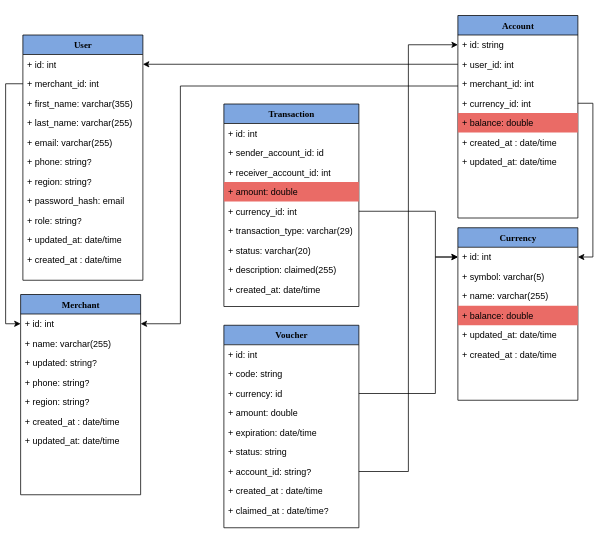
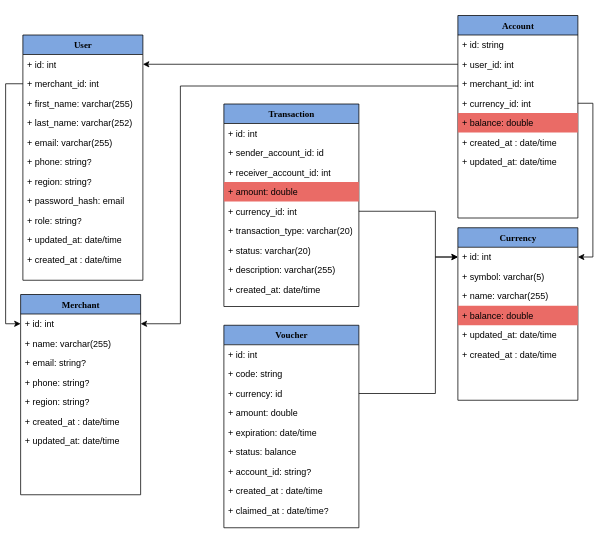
  <mxCell id="0" />
  <mxCell id="1" parent="0" />
  <mxCell id="2" value="User" style="swimlane;html=1;fontStyle=1;align=center;verticalAlign=top;childLayout=stackLayout;horizontal=1;startSize=26;horizontalStack=0;resizeParent=1;resizeLast=0;collapsible=1;marginBottom=0;swimlaneFillColor=#ffffff;rounded=0;shadow=0;comic=0;labelBackgroundColor=none;strokeWidth=1;fillColor=#7EA6E0;fontFamily=Verdana;fontSize=12" parent="1" vertex="1"><mxGeometry x="23" y="46" width="160" height="327" as="geometry" /></mxCell>
  <mxCell id="3" value="+ id: int" style="text;html=1;strokeColor=none;fillColor=none;align=left;verticalAlign=top;spacingLeft=4;spacingRight=4;whiteSpace=wrap;overflow=hidden;rotatable=0;points=[[0,0.5],[1,0.5]];portConstraint=eastwest;" parent="2" vertex="1"><mxGeometry y="26" width="160" height="26" as="geometry" /></mxCell>
  <mxCell id="4" value="+ merchant_id: int" style="text;html=1;strokeColor=none;fillColor=none;align=left;verticalAlign=top;spacingLeft=4;spacingRight=4;whiteSpace=wrap;overflow=hidden;rotatable=0;points=[[0,0.5],[1,0.5]];portConstraint=eastwest;" vertex="1" parent="2"><mxGeometry y="52" width="160" height="26" as="geometry" /></mxCell>
- <mxCell id="5" value="+ first_name: varchar(355)" style="text;html=1;strokeColor=none;fillColor=none;align=left;verticalAlign=top;spacingLeft=4;spacingRight=4;whiteSpace=wrap;overflow=hidden;rotatable=0;points=[[0,0.5],[1,0.5]];portConstraint=eastwest;" parent="2" vertex="1"><mxGeometry y="78" width="160" height="26" as="geometry" /></mxCell>
- <mxCell id="6" value="+ last_name: varchar(255)" style="text;html=1;strokeColor=none;fillColor=none;align=left;verticalAlign=top;spacingLeft=4;spacingRight=4;whiteSpace=wrap;overflow=hidden;rotatable=0;points=[[0,0.5],[1,0.5]];portConstraint=eastwest;" parent="2" vertex="1"><mxGeometry y="104" width="160" height="26" as="geometry" /></mxCell>
+ <mxCell id="5" value="+ first_name: varchar(255)" style="text;html=1;strokeColor=none;fillColor=none;align=left;verticalAlign=top;spacingLeft=4;spacingRight=4;whiteSpace=wrap;overflow=hidden;rotatable=0;points=[[0,0.5],[1,0.5]];portConstraint=eastwest;" parent="2" vertex="1"><mxGeometry y="78" width="160" height="26" as="geometry" /></mxCell>
+ <mxCell id="6" value="+ last_name: varchar(252)" style="text;html=1;strokeColor=none;fillColor=none;align=left;verticalAlign=top;spacingLeft=4;spacingRight=4;whiteSpace=wrap;overflow=hidden;rotatable=0;points=[[0,0.5],[1,0.5]];portConstraint=eastwest;" parent="2" vertex="1"><mxGeometry y="104" width="160" height="26" as="geometry" /></mxCell>
  <mxCell id="7" value="+ email: varchar(255)" style="text;html=1;strokeColor=none;fillColor=none;align=left;verticalAlign=top;spacingLeft=4;spacingRight=4;whiteSpace=wrap;overflow=hidden;rotatable=0;points=[[0,0.5],[1,0.5]];portConstraint=eastwest;" parent="2" vertex="1"><mxGeometry y="130" width="160" height="26" as="geometry" /></mxCell>
  <mxCell id="8" value="+ phone: string?" style="text;html=1;strokeColor=none;fillColor=none;align=left;verticalAlign=top;spacingLeft=4;spacingRight=4;whiteSpace=wrap;overflow=hidden;rotatable=0;points=[[0,0.5],[1,0.5]];portConstraint=eastwest;" parent="2" vertex="1"><mxGeometry y="156" width="160" height="26" as="geometry" /></mxCell>
  <mxCell id="9" value="+ region: string?" style="text;html=1;strokeColor=none;fillColor=none;align=left;verticalAlign=top;spacingLeft=4;spacingRight=4;whiteSpace=wrap;overflow=hidden;rotatable=0;points=[[0,0.5],[1,0.5]];portConstraint=eastwest;" parent="2" vertex="1"><mxGeometry y="182" width="160" height="26" as="geometry" /></mxCell>
  <mxCell id="10" value="+ password_hash: email" style="text;html=1;strokeColor=none;fillColor=none;align=left;verticalAlign=top;spacingLeft=4;spacingRight=4;whiteSpace=wrap;overflow=hidden;rotatable=0;points=[[0,0.5],[1,0.5]];portConstraint=eastwest;" parent="2" vertex="1"><mxGeometry y="208" width="160" height="26" as="geometry" /></mxCell>
  <mxCell id="11" value="+ role: string?" style="text;html=1;strokeColor=none;fillColor=none;align=left;verticalAlign=top;spacingLeft=4;spacingRight=4;whiteSpace=wrap;overflow=hidden;rotatable=0;points=[[0,0.5],[1,0.5]];portConstraint=eastwest;" parent="2" vertex="1"><mxGeometry y="234" width="160" height="26" as="geometry" /></mxCell>
  <mxCell id="12" value="+ updated_at: date/time" style="text;html=1;strokeColor=none;fillColor=none;align=left;verticalAlign=top;spacingLeft=4;spacingRight=4;whiteSpace=wrap;overflow=hidden;rotatable=0;points=[[0,0.5],[1,0.5]];portConstraint=eastwest;" vertex="1" parent="2"><mxGeometry y="260" width="160" height="26" as="geometry" /></mxCell>
  <mxCell id="13" value="+ created_at : date/time" style="text;html=1;strokeColor=none;fillColor=none;align=left;verticalAlign=top;spacingLeft=4;spacingRight=4;whiteSpace=wrap;overflow=hidden;rotatable=0;points=[[0,0.5],[1,0.5]];portConstraint=eastwest;" vertex="1" parent="2"><mxGeometry y="286" width="160" height="26" as="geometry" /></mxCell>
  <mxCell id="14" value="Currency" style="swimlane;html=1;fontStyle=1;align=center;verticalAlign=top;childLayout=stackLayout;horizontal=1;startSize=26;horizontalStack=0;resizeParent=1;resizeLast=0;collapsible=1;marginBottom=0;swimlaneFillColor=#ffffff;rounded=0;shadow=0;comic=0;labelBackgroundColor=none;strokeWidth=1;fillColor=#7EA6E0;fontFamily=Verdana;fontSize=12" parent="1" vertex="1"><mxGeometry x="603" y="303" width="160" height="230" as="geometry" /></mxCell>
  <mxCell id="15" value="+ id: int" style="text;html=1;strokeColor=none;fillColor=none;align=left;verticalAlign=top;spacingLeft=4;spacingRight=4;whiteSpace=wrap;overflow=hidden;rotatable=0;points=[[0,0.5],[1,0.5]];portConstraint=eastwest;" parent="14" vertex="1"><mxGeometry y="26" width="160" height="26" as="geometry" /></mxCell>
  <mxCell id="16" value="+ symbol: varchar(5)" style="text;html=1;strokeColor=none;fillColor=none;align=left;verticalAlign=top;spacingLeft=4;spacingRight=4;whiteSpace=wrap;overflow=hidden;rotatable=0;points=[[0,0.5],[1,0.5]];portConstraint=eastwest;" parent="14" vertex="1"><mxGeometry y="52" width="160" height="26" as="geometry" /></mxCell>
  <mxCell id="17" value="+ name: varchar(255)" style="text;html=1;strokeColor=none;fillColor=none;align=left;verticalAlign=top;spacingLeft=4;spacingRight=4;whiteSpace=wrap;overflow=hidden;rotatable=0;points=[[0,0.5],[1,0.5]];portConstraint=eastwest;" parent="14" vertex="1"><mxGeometry y="78" width="160" height="26" as="geometry" /></mxCell>
  <mxCell id="18" value="+ balance: double" style="text;html=1;strokeColor=none;fillColor=#EA6B66;align=left;verticalAlign=top;spacingLeft=4;spacingRight=4;whiteSpace=wrap;overflow=hidden;rotatable=0;points=[[0,0.5],[1,0.5]];portConstraint=eastwest;" parent="14" vertex="1"><mxGeometry y="104" width="160" height="26" as="geometry" /></mxCell>
  <mxCell id="19" value="+ updated_at: date/time" style="text;html=1;strokeColor=none;fillColor=none;align=left;verticalAlign=top;spacingLeft=4;spacingRight=4;whiteSpace=wrap;overflow=hidden;rotatable=0;points=[[0,0.5],[1,0.5]];portConstraint=eastwest;" vertex="1" parent="14"><mxGeometry y="130" width="160" height="26" as="geometry" /></mxCell>
  <mxCell id="20" value="+ created_at : date/time" style="text;html=1;strokeColor=none;fillColor=none;align=left;verticalAlign=top;spacingLeft=4;spacingRight=4;whiteSpace=wrap;overflow=hidden;rotatable=0;points=[[0,0.5],[1,0.5]];portConstraint=eastwest;" vertex="1" parent="14"><mxGeometry y="156" width="160" height="26" as="geometry" /></mxCell>
  <mxCell id="21" value="Account" style="swimlane;html=1;fontStyle=1;align=center;verticalAlign=top;childLayout=stackLayout;horizontal=1;startSize=26;horizontalStack=0;resizeParent=1;resizeLast=0;collapsible=1;marginBottom=0;swimlaneFillColor=#ffffff;rounded=0;shadow=0;comic=0;labelBackgroundColor=none;strokeWidth=1;fillColor=#7EA6E0;fontFamily=Verdana;fontSize=12" parent="1" vertex="1"><mxGeometry x="603" y="20" width="160" height="270" as="geometry" /></mxCell>
  <mxCell id="22" value="+ id: string" style="text;html=1;strokeColor=none;fillColor=none;align=left;verticalAlign=top;spacingLeft=4;spacingRight=4;whiteSpace=wrap;overflow=hidden;rotatable=0;points=[[0,0.5],[1,0.5]];portConstraint=eastwest;" parent="21" vertex="1"><mxGeometry y="26" width="160" height="26" as="geometry" /></mxCell>
  <mxCell id="23" value="+ user_id: int" style="text;html=1;strokeColor=none;fillColor=none;align=left;verticalAlign=top;spacingLeft=4;spacingRight=4;whiteSpace=wrap;overflow=hidden;rotatable=0;points=[[0,0.5],[1,0.5]];portConstraint=eastwest;" vertex="1" parent="21"><mxGeometry y="52" width="160" height="26" as="geometry" /></mxCell>
  <mxCell id="24" value="+ merchant_id: int" style="text;html=1;strokeColor=none;fillColor=none;align=left;verticalAlign=top;spacingLeft=4;spacingRight=4;whiteSpace=wrap;overflow=hidden;rotatable=0;points=[[0,0.5],[1,0.5]];portConstraint=eastwest;" parent="21" vertex="1"><mxGeometry y="78" width="160" height="26" as="geometry" /></mxCell>
  <mxCell id="25" value="+ currency_id: int" style="text;html=1;strokeColor=none;fillColor=none;align=left;verticalAlign=top;spacingLeft=4;spacingRight=4;whiteSpace=wrap;overflow=hidden;rotatable=0;points=[[0,0.5],[1,0.5]];portConstraint=eastwest;" vertex="1" parent="21"><mxGeometry y="104" width="160" height="26" as="geometry" /></mxCell>
  <mxCell id="26" value="+ balance: double" style="text;html=1;strokeColor=none;fillColor=#EA6B66;align=left;verticalAlign=top;spacingLeft=4;spacingRight=4;whiteSpace=wrap;overflow=hidden;rotatable=0;points=[[0,0.5],[1,0.5]];portConstraint=eastwest;" parent="21" vertex="1"><mxGeometry y="130" width="160" height="26" as="geometry" /></mxCell>
  <mxCell id="27" value="+ created_at : date/time" style="text;html=1;strokeColor=none;fillColor=none;align=left;verticalAlign=top;spacingLeft=4;spacingRight=4;whiteSpace=wrap;overflow=hidden;rotatable=0;points=[[0,0.5],[1,0.5]];portConstraint=eastwest;" parent="21" vertex="1"><mxGeometry y="156" width="160" height="26" as="geometry" /></mxCell>
  <mxCell id="28" value="+ updated_at: date/time" style="text;html=1;strokeColor=none;fillColor=none;align=left;verticalAlign=top;spacingLeft=4;spacingRight=4;whiteSpace=wrap;overflow=hidden;rotatable=0;points=[[0,0.5],[1,0.5]];portConstraint=eastwest;" parent="21" vertex="1"><mxGeometry y="182" width="160" height="26" as="geometry" /></mxCell>
  <mxCell id="29" value="Voucher" style="swimlane;html=1;fontStyle=1;align=center;verticalAlign=top;childLayout=stackLayout;horizontal=1;startSize=26;horizontalStack=0;resizeParent=1;resizeLast=0;collapsible=1;marginBottom=0;swimlaneFillColor=#ffffff;rounded=0;shadow=0;comic=0;labelBackgroundColor=none;strokeWidth=1;fillColor=#7EA6E0;fontFamily=Verdana;fontSize=12" parent="1" vertex="1"><mxGeometry x="291" y="433" width="180" height="270" as="geometry" /></mxCell>
  <mxCell id="30" value="+ id: int" style="text;html=1;strokeColor=none;fillColor=none;align=left;verticalAlign=top;spacingLeft=4;spacingRight=4;whiteSpace=wrap;overflow=hidden;rotatable=0;points=[[0,0.5],[1,0.5]];portConstraint=eastwest;" parent="29" vertex="1"><mxGeometry y="26" width="180" height="26" as="geometry" /></mxCell>
  <mxCell id="31" value="+ code: string" style="text;html=1;strokeColor=none;fillColor=none;align=left;verticalAlign=top;spacingLeft=4;spacingRight=4;whiteSpace=wrap;overflow=hidden;rotatable=0;points=[[0,0.5],[1,0.5]];portConstraint=eastwest;" parent="29" vertex="1"><mxGeometry y="52" width="180" height="26" as="geometry" /></mxCell>
  <mxCell id="32" value="+ currency: id" style="text;html=1;strokeColor=none;fillColor=none;align=left;verticalAlign=top;spacingLeft=4;spacingRight=4;whiteSpace=wrap;overflow=hidden;rotatable=0;points=[[0,0.5],[1,0.5]];portConstraint=eastwest;" parent="29" vertex="1"><mxGeometry y="78" width="180" height="26" as="geometry" /></mxCell>
  <mxCell id="33" value="+ amount: double" style="text;html=1;strokeColor=none;fillColor=none;align=left;verticalAlign=top;spacingLeft=4;spacingRight=4;whiteSpace=wrap;overflow=hidden;rotatable=0;points=[[0,0.5],[1,0.5]];portConstraint=eastwest;" parent="29" vertex="1"><mxGeometry y="104" width="180" height="26" as="geometry" /></mxCell>
  <mxCell id="34" value="+ expiration: date/time" style="text;html=1;strokeColor=none;fillColor=none;align=left;verticalAlign=top;spacingLeft=4;spacingRight=4;whiteSpace=wrap;overflow=hidden;rotatable=0;points=[[0,0.5],[1,0.5]];portConstraint=eastwest;" parent="29" vertex="1"><mxGeometry y="130" width="180" height="26" as="geometry" /></mxCell>
- <mxCell id="35" value="+ status: string" style="text;html=1;strokeColor=none;fillColor=none;align=left;verticalAlign=top;spacingLeft=4;spacingRight=4;whiteSpace=wrap;overflow=hidden;rotatable=0;points=[[0,0.5],[1,0.5]];portConstraint=eastwest;" parent="29" vertex="1"><mxGeometry y="156" width="180" height="26" as="geometry" /></mxCell>
+ <mxCell id="35" value="+ status: balance" style="text;html=1;strokeColor=none;fillColor=none;align=left;verticalAlign=top;spacingLeft=4;spacingRight=4;whiteSpace=wrap;overflow=hidden;rotatable=0;points=[[0,0.5],[1,0.5]];portConstraint=eastwest;" parent="29" vertex="1"><mxGeometry y="156" width="180" height="26" as="geometry" /></mxCell>
  <mxCell id="36" value="+ account_id: string?" style="text;html=1;strokeColor=none;fillColor=none;align=left;verticalAlign=top;spacingLeft=4;spacingRight=4;whiteSpace=wrap;overflow=hidden;rotatable=0;points=[[0,0.5],[1,0.5]];portConstraint=eastwest;" parent="29" vertex="1"><mxGeometry y="182" width="180" height="26" as="geometry" /></mxCell>
  <mxCell id="37" value="+ created_at : date/time" style="text;html=1;strokeColor=none;fillColor=none;align=left;verticalAlign=top;spacingLeft=4;spacingRight=4;whiteSpace=wrap;overflow=hidden;rotatable=0;points=[[0,0.5],[1,0.5]];portConstraint=eastwest;" vertex="1" parent="29"><mxGeometry y="208" width="180" height="26" as="geometry" /></mxCell>
  <mxCell id="38" value="+ claimed_at : date/time?" style="text;html=1;strokeColor=none;fillColor=none;align=left;verticalAlign=top;spacingLeft=4;spacingRight=4;whiteSpace=wrap;overflow=hidden;rotatable=0;points=[[0,0.5],[1,0.5]];portConstraint=eastwest;" vertex="1" parent="29"><mxGeometry y="234" width="180" height="26" as="geometry" /></mxCell>
  <mxCell id="39" value="Transaction" style="swimlane;html=1;fontStyle=1;align=center;verticalAlign=top;childLayout=stackLayout;horizontal=1;startSize=26;horizontalStack=0;resizeParent=1;resizeLast=0;collapsible=1;marginBottom=0;swimlaneFillColor=#ffffff;rounded=0;shadow=0;comic=0;labelBackgroundColor=none;strokeWidth=1;fillColor=#7EA6E0;fontFamily=Verdana;fontSize=12" parent="1" vertex="1"><mxGeometry x="291" y="138" width="180" height="270" as="geometry" /></mxCell>
  <mxCell id="40" value="+ id: int" style="text;html=1;strokeColor=none;fillColor=none;align=left;verticalAlign=top;spacingLeft=4;spacingRight=4;whiteSpace=wrap;overflow=hidden;rotatable=0;points=[[0,0.5],[1,0.5]];portConstraint=eastwest;" parent="39" vertex="1"><mxGeometry y="26" width="180" height="26" as="geometry" /></mxCell>
  <mxCell id="41" value="+ sender_account_id: id" style="text;html=1;strokeColor=none;fillColor=none;align=left;verticalAlign=top;spacingLeft=4;spacingRight=4;whiteSpace=wrap;overflow=hidden;rotatable=0;points=[[0,0.5],[1,0.5]];portConstraint=eastwest;" parent="39" vertex="1"><mxGeometry y="52" width="180" height="26" as="geometry" /></mxCell>
  <mxCell id="42" value="+ receiver_account_id: int" style="text;html=1;strokeColor=none;fillColor=none;align=left;verticalAlign=top;spacingLeft=4;spacingRight=4;whiteSpace=wrap;overflow=hidden;rotatable=0;points=[[0,0.5],[1,0.5]];portConstraint=eastwest;" parent="39" vertex="1"><mxGeometry y="78" width="180" height="26" as="geometry" /></mxCell>
  <mxCell id="43" value="+ amount: double" style="text;html=1;strokeColor=none;fillColor=#EA6B66;align=left;verticalAlign=top;spacingLeft=4;spacingRight=4;whiteSpace=wrap;overflow=hidden;rotatable=0;points=[[0,0.5],[1,0.5]];portConstraint=eastwest;" parent="39" vertex="1"><mxGeometry y="104" width="180" height="26" as="geometry" /></mxCell>
  <mxCell id="44" value="+ currency_id: int" style="text;html=1;strokeColor=none;fillColor=none;align=left;verticalAlign=top;spacingLeft=4;spacingRight=4;whiteSpace=wrap;overflow=hidden;rotatable=0;points=[[0,0.5],[1,0.5]];portConstraint=eastwest;" vertex="1" parent="39"><mxGeometry y="130" width="180" height="26" as="geometry" /></mxCell>
- <mxCell id="45" value="+ transaction_type: varchar(29)" style="text;html=1;strokeColor=none;fillColor=none;align=left;verticalAlign=top;spacingLeft=4;spacingRight=4;whiteSpace=wrap;overflow=hidden;rotatable=0;points=[[0,0.5],[1,0.5]];portConstraint=eastwest;" parent="39" vertex="1"><mxGeometry y="156" width="180" height="26" as="geometry" /></mxCell>
+ <mxCell id="45" value="+ transaction_type: varchar(20)" style="text;html=1;strokeColor=none;fillColor=none;align=left;verticalAlign=top;spacingLeft=4;spacingRight=4;whiteSpace=wrap;overflow=hidden;rotatable=0;points=[[0,0.5],[1,0.5]];portConstraint=eastwest;" parent="39" vertex="1"><mxGeometry y="156" width="180" height="26" as="geometry" /></mxCell>
  <mxCell id="46" value="+ status: varchar(20)" style="text;html=1;strokeColor=none;fillColor=none;align=left;verticalAlign=top;spacingLeft=4;spacingRight=4;whiteSpace=wrap;overflow=hidden;rotatable=0;points=[[0,0.5],[1,0.5]];portConstraint=eastwest;" vertex="1" parent="39"><mxGeometry y="182" width="180" height="26" as="geometry" /></mxCell>
- <mxCell id="47" value="+ description: claimed(255)" style="text;html=1;strokeColor=none;fillColor=none;align=left;verticalAlign=top;spacingLeft=4;spacingRight=4;whiteSpace=wrap;overflow=hidden;rotatable=0;points=[[0,0.5],[1,0.5]];portConstraint=eastwest;" vertex="1" parent="39"><mxGeometry y="208" width="180" height="26" as="geometry" /></mxCell>
+ <mxCell id="47" value="+ description: varchar(255)" style="text;html=1;strokeColor=none;fillColor=none;align=left;verticalAlign=top;spacingLeft=4;spacingRight=4;whiteSpace=wrap;overflow=hidden;rotatable=0;points=[[0,0.5],[1,0.5]];portConstraint=eastwest;" vertex="1" parent="39"><mxGeometry y="208" width="180" height="26" as="geometry" /></mxCell>
  <mxCell id="48" value="+ created_at: date/time" style="text;html=1;strokeColor=none;fillColor=none;align=left;verticalAlign=top;spacingLeft=4;spacingRight=4;whiteSpace=wrap;overflow=hidden;rotatable=0;points=[[0,0.5],[1,0.5]];portConstraint=eastwest;" parent="39" vertex="1"><mxGeometry y="234" width="180" height="26" as="geometry" /></mxCell>
  <mxCell id="49" style="edgeStyle=orthogonalEdgeStyle;rounded=0;orthogonalLoop=1;jettySize=auto;html=1;exitX=1;exitY=0.5;exitDx=0;exitDy=0;" parent="1" source="25" target="15" edge="1"><mxGeometry relative="1" as="geometry" /></mxCell>
  <mxCell id="50" style="edgeStyle=orthogonalEdgeStyle;rounded=0;orthogonalLoop=1;jettySize=auto;html=1;" parent="1" source="23" target="3" edge="1"><mxGeometry relative="1" as="geometry" /></mxCell>
  <mxCell id="51" style="edgeStyle=orthogonalEdgeStyle;rounded=0;orthogonalLoop=1;jettySize=auto;html=1;entryX=0;entryY=0.5;entryDx=0;entryDy=0;" parent="1" source="32" target="15" edge="1"><mxGeometry relative="1" as="geometry"><Array as="points"><mxPoint x="573" y="524" /><mxPoint x="573" y="342" /></Array></mxGeometry></mxCell>
  <mxCell id="52" value="Merchant" style="swimlane;html=1;fontStyle=1;align=center;verticalAlign=top;childLayout=stackLayout;horizontal=1;startSize=26;horizontalStack=0;resizeParent=1;resizeLast=0;collapsible=1;marginBottom=0;swimlaneFillColor=#ffffff;rounded=0;shadow=0;comic=0;labelBackgroundColor=none;strokeWidth=1;fillColor=#7EA6E0;fontFamily=Verdana;fontSize=12" parent="1" vertex="1"><mxGeometry x="20" y="392" width="160" height="267" as="geometry" /></mxCell>
  <mxCell id="53" value="+ id: int" style="text;html=1;strokeColor=none;fillColor=none;align=left;verticalAlign=top;spacingLeft=4;spacingRight=4;whiteSpace=wrap;overflow=hidden;rotatable=0;points=[[0,0.5],[1,0.5]];portConstraint=eastwest;" parent="52" vertex="1"><mxGeometry y="26" width="160" height="26" as="geometry" /></mxCell>
  <mxCell id="54" value="+ name: varchar(255)" style="text;html=1;strokeColor=none;fillColor=none;align=left;verticalAlign=top;spacingLeft=4;spacingRight=4;whiteSpace=wrap;overflow=hidden;rotatable=0;points=[[0,0.5],[1,0.5]];portConstraint=eastwest;" parent="52" vertex="1"><mxGeometry y="52" width="160" height="26" as="geometry" /></mxCell>
- <mxCell id="55" value="+ updated: string?" style="text;html=1;strokeColor=none;fillColor=none;align=left;verticalAlign=top;spacingLeft=4;spacingRight=4;whiteSpace=wrap;overflow=hidden;rotatable=0;points=[[0,0.5],[1,0.5]];portConstraint=eastwest;" parent="52" vertex="1"><mxGeometry y="78" width="160" height="26" as="geometry" /></mxCell>
+ <mxCell id="55" value="+ email: string?" style="text;html=1;strokeColor=none;fillColor=none;align=left;verticalAlign=top;spacingLeft=4;spacingRight=4;whiteSpace=wrap;overflow=hidden;rotatable=0;points=[[0,0.5],[1,0.5]];portConstraint=eastwest;" parent="52" vertex="1"><mxGeometry y="78" width="160" height="26" as="geometry" /></mxCell>
  <mxCell id="56" value="+ phone: string?" style="text;html=1;strokeColor=none;fillColor=none;align=left;verticalAlign=top;spacingLeft=4;spacingRight=4;whiteSpace=wrap;overflow=hidden;rotatable=0;points=[[0,0.5],[1,0.5]];portConstraint=eastwest;" parent="52" vertex="1"><mxGeometry y="104" width="160" height="26" as="geometry" /></mxCell>
  <mxCell id="57" value="+ region: string?" style="text;html=1;strokeColor=none;fillColor=none;align=left;verticalAlign=top;spacingLeft=4;spacingRight=4;whiteSpace=wrap;overflow=hidden;rotatable=0;points=[[0,0.5],[1,0.5]];portConstraint=eastwest;" vertex="1" parent="52"><mxGeometry y="130" width="160" height="26" as="geometry" /></mxCell>
  <mxCell id="58" value="+ created_at : date/time" style="text;html=1;strokeColor=none;fillColor=none;align=left;verticalAlign=top;spacingLeft=4;spacingRight=4;whiteSpace=wrap;overflow=hidden;rotatable=0;points=[[0,0.5],[1,0.5]];portConstraint=eastwest;" vertex="1" parent="52"><mxGeometry y="156" width="160" height="26" as="geometry" /></mxCell>
  <mxCell id="59" value="+ updated_at: date/time" style="text;html=1;strokeColor=none;fillColor=none;align=left;verticalAlign=top;spacingLeft=4;spacingRight=4;whiteSpace=wrap;overflow=hidden;rotatable=0;points=[[0,0.5],[1,0.5]];portConstraint=eastwest;" vertex="1" parent="52"><mxGeometry y="182" width="160" height="26" as="geometry" /></mxCell>
  <mxCell id="60" style="edgeStyle=orthogonalEdgeStyle;rounded=0;orthogonalLoop=1;jettySize=auto;html=1;entryX=0;entryY=0.5;entryDx=0;entryDy=0;" edge="1" parent="1" source="44" target="15"><mxGeometry relative="1" as="geometry"><Array as="points"><mxPoint x="573" y="281" /><mxPoint x="573" y="342" /></Array></mxGeometry></mxCell>
  <mxCell id="61" style="edgeStyle=orthogonalEdgeStyle;rounded=0;orthogonalLoop=1;jettySize=auto;html=1;entryX=0;entryY=0.5;entryDx=0;entryDy=0;" edge="1" parent="1" source="4" target="53"><mxGeometry relative="1" as="geometry" /></mxCell>
  <mxCell id="62" style="edgeStyle=orthogonalEdgeStyle;rounded=0;orthogonalLoop=1;jettySize=auto;html=1;" edge="1" parent="1" source="24" target="53"><mxGeometry relative="1" as="geometry"><Array as="points"><mxPoint x="233" y="114" /><mxPoint x="233" y="431" /></Array></mxGeometry></mxCell>
- <mxCell id="63" style="edgeStyle=orthogonalEdgeStyle;rounded=0;orthogonalLoop=1;jettySize=auto;html=1;" edge="1" parent="1" source="36" target="22"><mxGeometry relative="1" as="geometry" /></mxCell>
